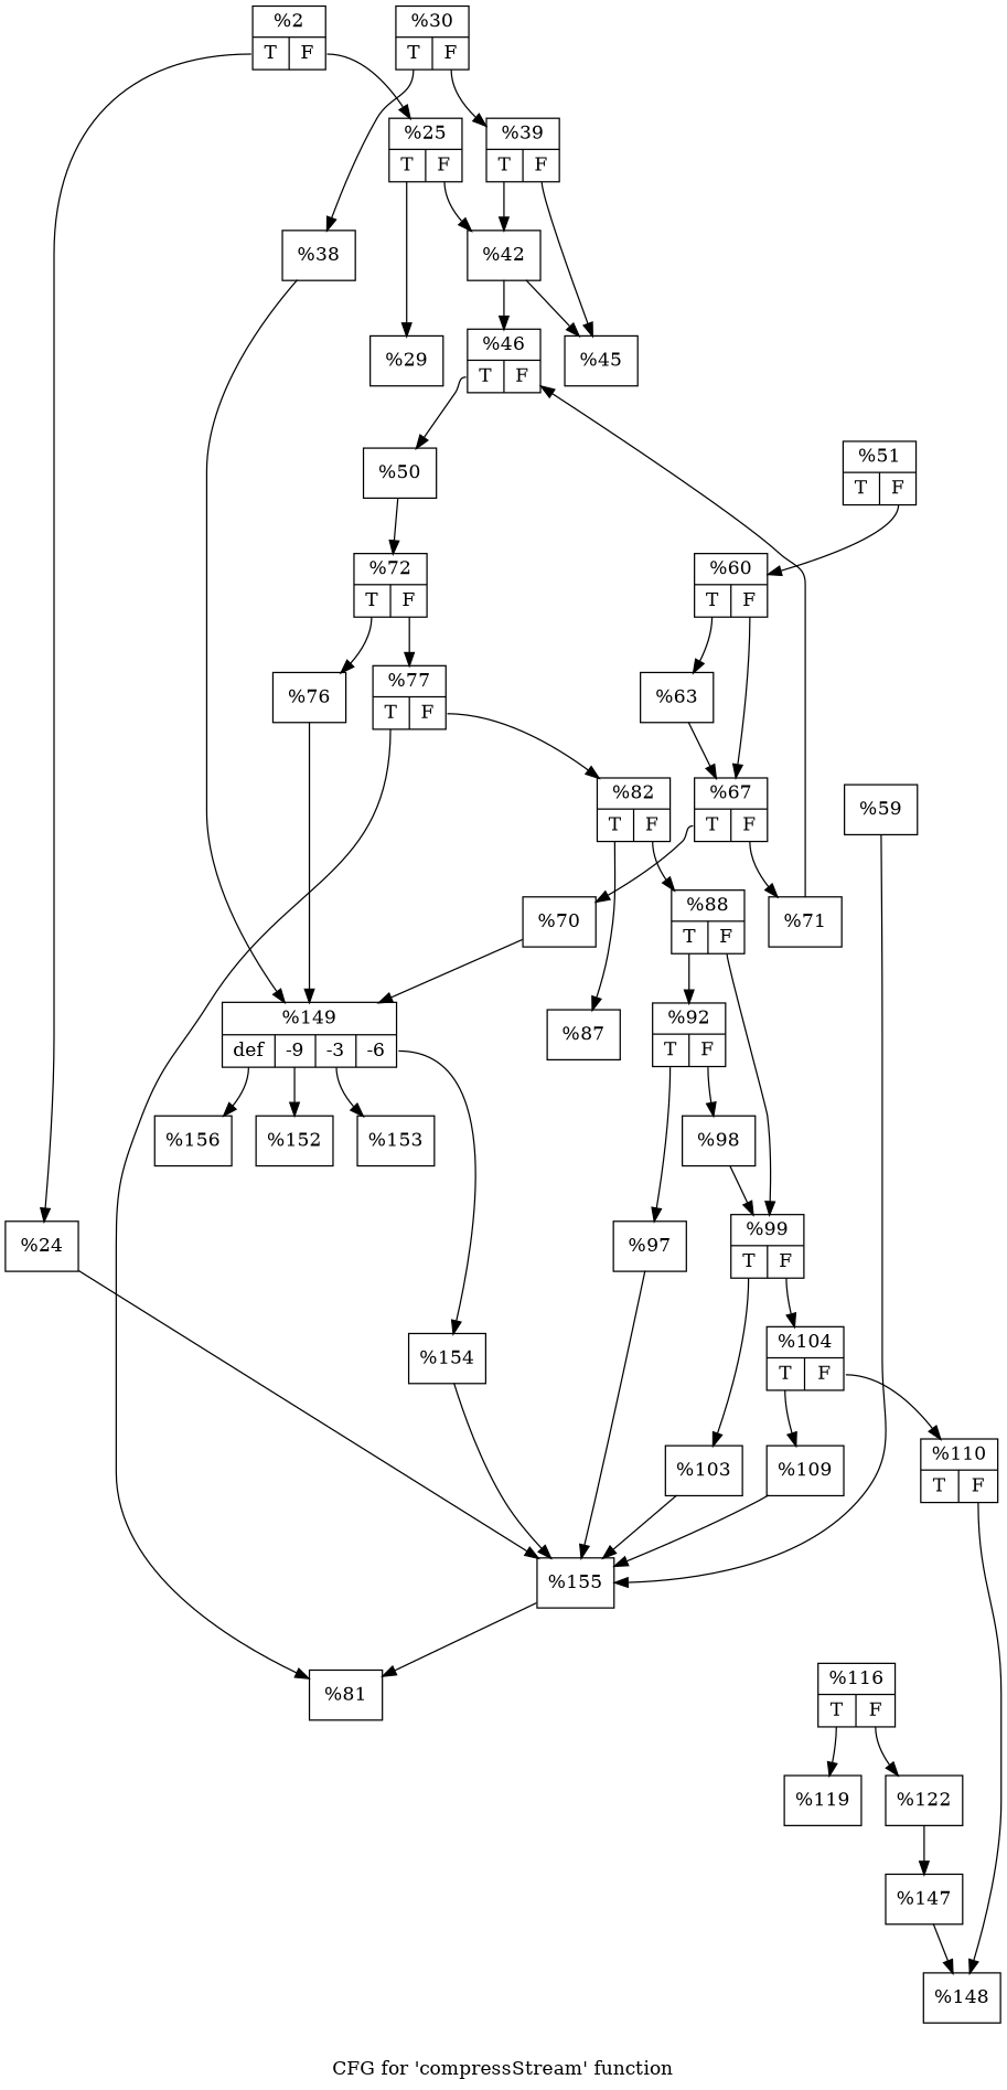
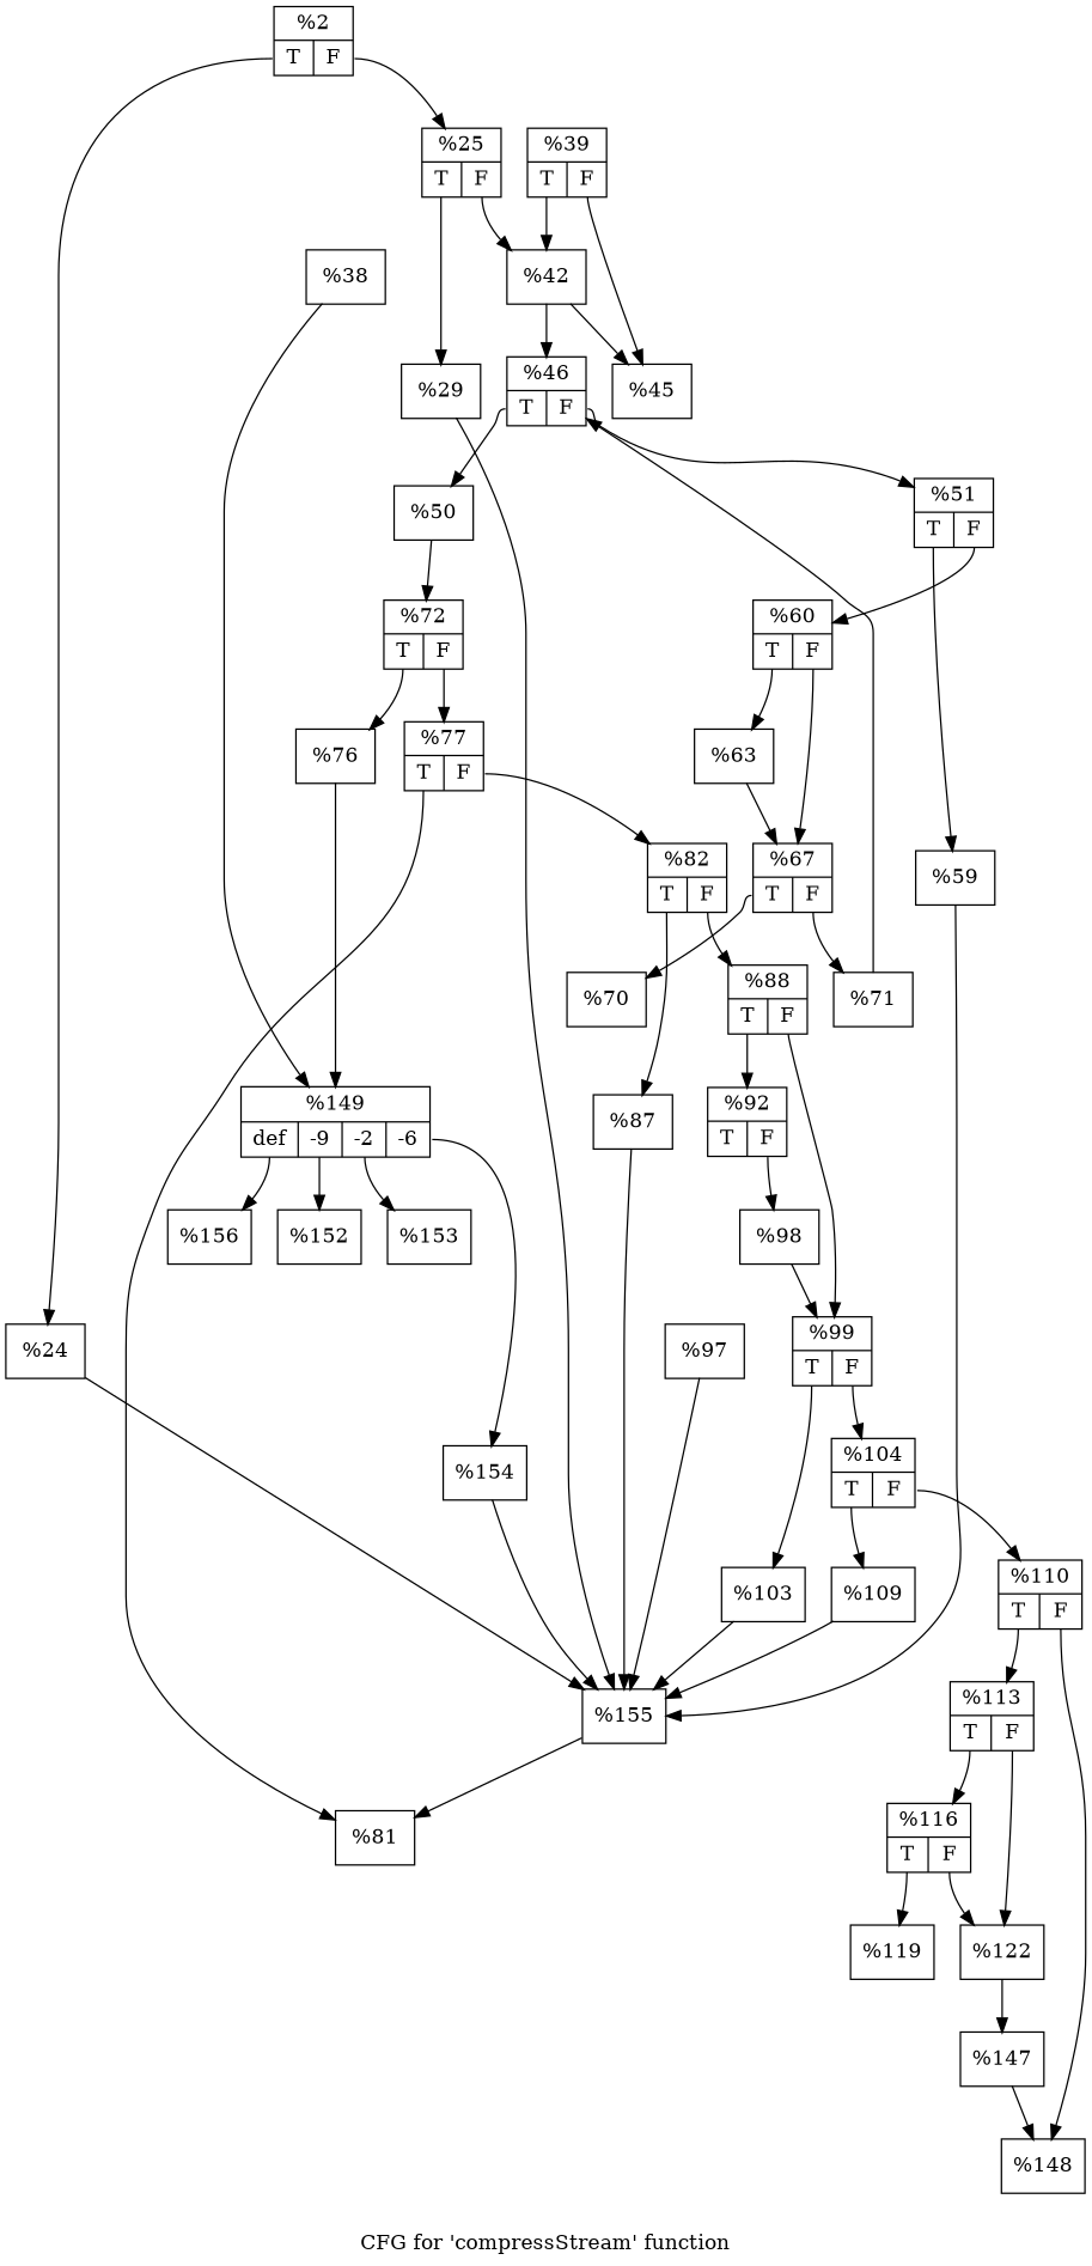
  digraph {
    label="CFG for 'compressStream' function"
    node [shape=record]
    n1 [label="{%2|{<s0>T|<s1>F}}"]
    n2 [label="{%24}"]
    n3 [label="{%25|{<s0>T|<s1>F}}"]
    n4 [label="{%155}"]
    n5 [label="{%29}"]
    n6 [label="{%42}"]
    n7 [label="{%81}"]
-   n8 [label="{%30|{<s0>T|<s1>F}}"]
    n9 [label="{%38}"]
    n10 [label="{%39|{<s0>T|<s1>F}}"]
-   n11 [label="{%149|{<s0>def|<s1>-9|<s2>-3|<s3>-6}}"]
+   n11 [label="{%149|{<s0>def|<s1>-9|<s2>-2|<s3>-6}}"]
    n12 [label="{%45}"]
    n13 [label="{%156}"]
    n14 [label="{%152}"]
    n15 [label="{%153}"]
    n16 [label="{%154}"]
    n17 [label="{%46|{<s0>T|<s1>F}}"]
    n18 [label="{%50}"]
    n19 [label="{%51|{<s0>T|<s1>F}}"]
    n20 [label="{%72|{<s0>T|<s1>F}}"]
    n21 [label="{%59}"]
    n22 [label="{%60|{<s0>T|<s1>F}}"]
    n23 [label="{%76}"]
    n24 [label="{%77|{<s0>T|<s1>F}}"]
    n25 [label="{%63}"]
    n26 [label="{%67|{<s0>T|<s1>F}}"]
    n27 [label="{%82|{<s0>T|<s1>F}}"]
    n28 [label="{%70}"]
    n29 [label="{%71}"]
    n30 [label="{%87}"]
    n31 [label="{%88|{<s0>T|<s1>F}}"]
    n32 [label="{%92|{<s0>T|<s1>F}}"]
    n33 [label="{%99|{<s0>T|<s1>F}}"]
    n34 [label="{%97}"]
    n35 [label="{%98}"]
    n36 [label="{%103}"]
    n37 [label="{%104|{<s0>T|<s1>F}}"]
    n38 [label="{%109}"]
    n39 [label="{%110|{<s0>T|<s1>F}}"]
+   n40 [label="{%113|{<s0>T|<s1>F}}"]
    n41 [label="{%148}"]
    n42 [label="{%116|{<s0>T|<s1>F}}"]
    n43 [label="{%122}"]
    n44 [label="{%119}"]
    n45 [label="{%147}"]
    n1 -> n2 [tailport=s0]
    n1 -> n3 [tailport=s1]
    n2 -> n4
    n3 -> n5 [tailport=s0]
    n3 -> n6 [tailport=s1]
    n4 -> n7
+   n5 -> n4
    n6 -> n12
    n6 -> n17
-   n8 -> n9 [tailport=s0]
-   n8 -> n10 [tailport=s1]
    n9 -> n11
    n10 -> n6 [tailport=s0]
    n10 -> n12 [tailport=s1]
    n11 -> n13 [tailport=s0]
    n11 -> n14 [tailport=s1]
    n11 -> n15 [tailport=s2]
    n11 -> n16 [tailport=s3]
    n16 -> n4
    n17 -> n18 [tailport=s0]
+   n17 -> n19 [tailport=s1]
    n18 -> n20
+   n19 -> n21 [tailport=s0]
    n19 -> n22 [tailport=s1]
    n20 -> n23 [tailport=s0]
    n20 -> n24 [tailport=s1]
    n21 -> n4
    n22 -> n25 [tailport=s0]
    n22 -> n26 [tailport=s1]
    n23 -> n11
    n24 -> n7 [tailport=s0]
    n24 -> n27 [tailport=s1]
    n25 -> n26
    n26 -> n28 [tailport=s0]
    n26 -> n29 [tailport=s1]
    n27 -> n30 [tailport=s0]
    n27 -> n31 [tailport=s1]
-   n28 -> n11
    n29 -> n17
+   n30 -> n4
    n31 -> n32 [tailport=s0]
    n31 -> n33 [tailport=s1]
-   n32 -> n34 [tailport=s0]
    n32 -> n35 [tailport=s1]
    n33 -> n36 [tailport=s0]
    n33 -> n37 [tailport=s1]
    n34 -> n4
    n35 -> n33
    n36 -> n4
    n37 -> n38 [tailport=s0]
    n37 -> n39 [tailport=s1]
    n38 -> n4
+   n39 -> n40 [tailport=s0]
    n39 -> n41 [tailport=s1]
+   n40 -> n42 [tailport=s0]
+   n40 -> n43 [tailport=s1]
    n42 -> n43 [tailport=s1]
    n42 -> n44 [tailport=s0]
    n43 -> n45
    n45 -> n41
  }
